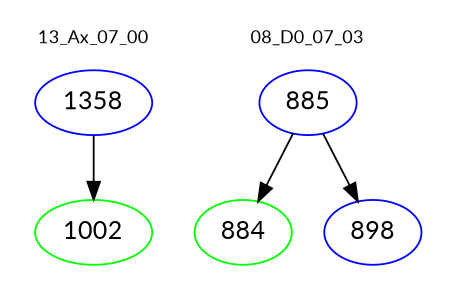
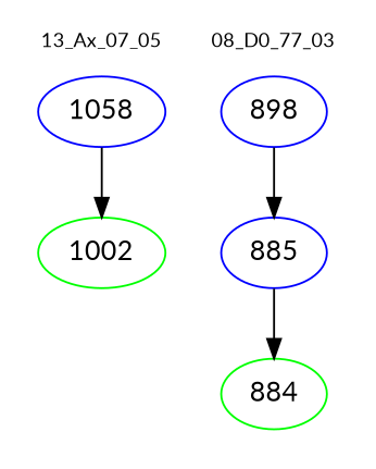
  digraph {
    fontname=Lato
    node [color=blue fontname=Lato]
    edge [color=black fontname=Lato]
-   n1 [label=1358]
+   n1 [label=1058]
    n2 [color=green label=1002]
    n3 [label=885]
    n4 [color=green label=884]
    n5 [label=898]
    subgraph cluster_1 {
      color=white
      fontsize=10
-     label="13_Ax_07_00"
+     label="13_Ax_07_05"
      n1
      n2
    }
    subgraph cluster_2 {
      color=white
      fontsize=10
-     label="08_D0_07_03"
+     label="08_D0_77_03"
      n3
      n4
      n5
    }
    n1 -> n2
    n3 -> n4
-   n3 -> n5
+   n5 -> n3
  }
